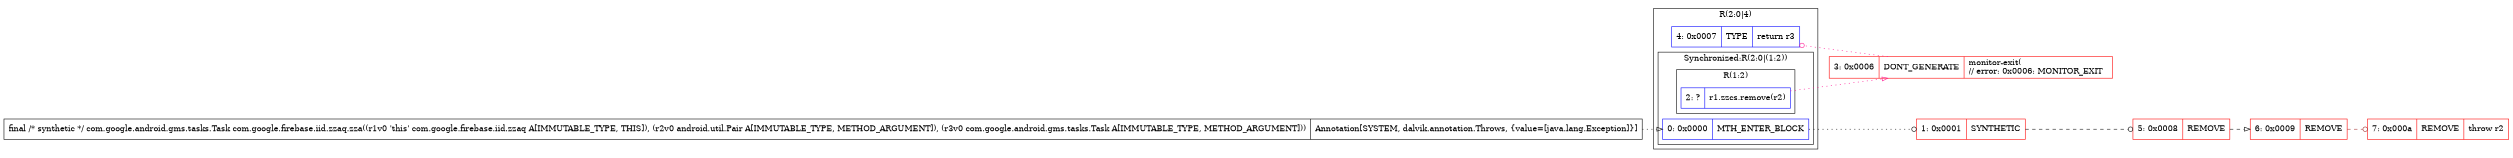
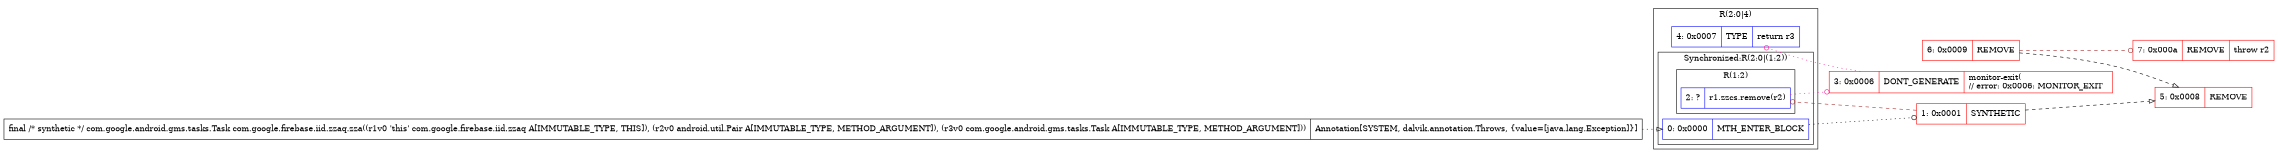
  digraph {
    rankdir=LR
    node [color=red shape=record]
    edge [arrowhead=onormal color=black style=dotted]
    n1 [color=blue label="{2\:\ ?|r1.zzcs.remove(r2)\l}"]
    n2 [color=blue label="{0\:\ 0x0000|MTH_ENTER_BLOCK\l}"]
    n3 [color=blue label="{4\:\ 0x0007|TYPE\l|return r3\l}"]
    n4 [label="{3\:\ 0x0006|DONT_GENERATE\l|monitor\-exit(\l\/\/ error: 0x0006: MONITOR_EXIT  \l}"]
    n5 [label="{1\:\ 0x0001|SYNTHETIC\l}"]
    n6 [label="{5\:\ 0x0008|REMOVE\l}"]
    n7 [label="{6\:\ 0x0009|REMOVE\l}"]
    n8 [label="{7\:\ 0x000a|REMOVE\l|throw r2\l}"]
    n9 [label="{final \/* synthetic *\/ com.google.android.gms.tasks.Task com.google.firebase.iid.zzaq.zza((r1v0 'this' com.google.firebase.iid.zzaq A[IMMUTABLE_TYPE, THIS]), (r2v0 android.util.Pair A[IMMUTABLE_TYPE, METHOD_ARGUMENT]), (r3v0 com.google.android.gms.tasks.Task A[IMMUTABLE_TYPE, METHOD_ARGUMENT]))  | Annotation[SYSTEM, dalvik.annotation.Throws, \{value=[java.lang.Exception]\}]\l}" color=""]
    subgraph cluster_1 {
      label="R(2:0|4)"
      n3
      subgraph cluster_2 {
        label="Synchronized:R(2:0|(1:2))"
        n2
        subgraph cluster_3 {
          label="R(1:2)"
          n1
        }
      }
    }
-   n1 -> n4 [color=deeppink]
+   n1 -> n4 [arrowhead=odot color=deeppink]
    n2 -> n5 [arrowhead=odot]
    n4 -> n3 [arrowhead=odot color=deeppink]
-   n5 -> n6 [arrowhead=odot style=dashed]
-   n6 -> n7 [style=dashed]
+   n5 -> n1 [arrowhead=odot color=brown style=dashed]
+   n5 -> n6 [style=dashed]
+   n7 -> n6 [style=dashed]
    n7 -> n8 [arrowhead=odot color=brown style=dashed]
    n9 -> n2
  }
